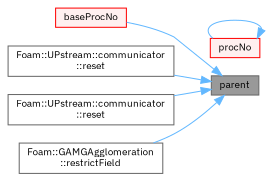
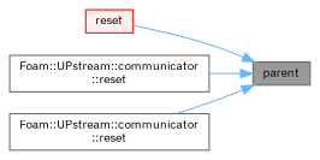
  digraph {
    fontname="IBM Plex Sans"
    rankdir=RL
    node [color=grey40 fillcolor=white fontname="IBM Plex Sans" fontsize=10 shape=box style=filled]
    edge [color=steelblue1 dir=back fontname="IBM Plex Sans" fontsize=10 labelfontname=Helvetica labelfontsize=10 style=solid]
    n1 [color=gray40 fillcolor=grey60 fontcolor=black height=0.2 label=parent width=0.4]
-   n2 [color=red fillcolor="#FFF0F0" height=0.2 label=baseProcNo width=0.4]
+   n2 [color=red fillcolor="#FFF0F0" height=0.2 label=reset width=0.4]
    n3 [height=0.2 label="Foam::UPstream::communicator\l::reset" width=0.4]
    n4 [height=0.2 label="Foam::UPstream::communicator\l::reset" width=0.4]
-   n5 [height=0.2 label="Foam::GAMGAgglomeration\l::restrictField" width=0.4]
-   n6 [color=red fillcolor="#FFF0F0" height=0.2 label=procNo width=0.4]
    n1 -> n2
    n1 -> n3
    n1 -> n4
-   n1 -> n5
-   n6 -> n6
  }
